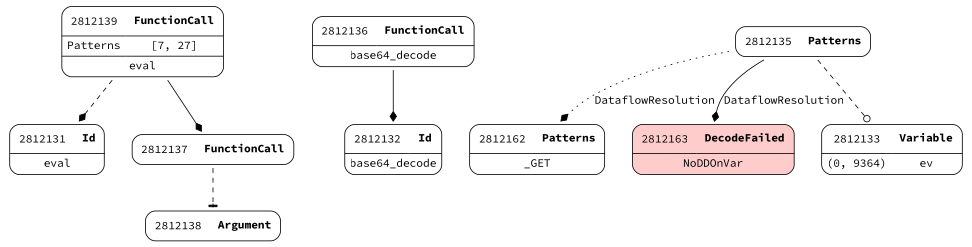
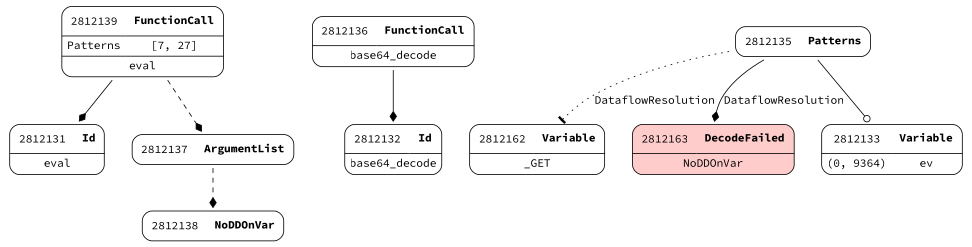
  digraph {
    fontname="Source Code Pro"
    node [fontname="Source Code Pro" shape=none]
    edge [arrowhead=diamond fontname="Source Code Pro" style=solid weight=2]
-   n1 [label=<<TABLE border='1' cellspacing='0' cellpadding='10' style='rounded' ><TR><TD border='0'>2812138</TD><TD border='0'><B>Argument</B></TD></TR></TABLE>>]
+   n1 [label=<<TABLE border='1' cellspacing='0' cellpadding='10' style='rounded' ><TR><TD border='0'>2812138</TD><TD border='0'><B>NoDDOnVar</B></TD></TR></TABLE>>]
    n2 [label=<<TABLE border='1' cellspacing='0' cellpadding='10' style='rounded' ><TR><TD border='0'>2812136</TD><TD border='0'><B>FunctionCall</B></TD></TR><HR/><TR><TD border='0' cellpadding='5' colspan='2'>base64_decode</TD></TR></TABLE>>]
    n3 [label=<<TABLE border='1' cellspacing='0' cellpadding='10' style='rounded' ><TR><TD border='0'>2812132</TD><TD border='0'><B>Id</B></TD></TR><HR/><TR><TD border='0' cellpadding='5' colspan='2'>base64_decode</TD></TR></TABLE>>]
    n4 [label=<<TABLE border='1' cellspacing='0' cellpadding='10' style='rounded' ><TR><TD border='0'>2812139</TD><TD border='0'><B>FunctionCall</B></TD></TR><HR/><TR><TD border='0' cellpadding='5'>Patterns</TD><TD border='0' cellpadding='5'>[7, 27]</TD></TR><HR/><TR><TD border='0' cellpadding='5' colspan='2'>eval</TD></TR></TABLE>>]
    n5 [label=<<TABLE border='1' cellspacing='0' cellpadding='10' style='rounded' ><TR><TD border='0'>2812131</TD><TD border='0'><B>Id</B></TD></TR><HR/><TR><TD border='0' cellpadding='5' colspan='2'>eval</TD></TR></TABLE>>]
-   n6 [label=<<TABLE border='1' cellspacing='0' cellpadding='10' style='rounded' ><TR><TD border='0'>2812137</TD><TD border='0'><B>FunctionCall</B></TD></TR></TABLE>>]
+   n6 [label=<<TABLE border='1' cellspacing='0' cellpadding='10' style='rounded' ><TR><TD border='0'>2812137</TD><TD border='0'><B>ArgumentList</B></TD></TR></TABLE>>]
    n7 [label=<<TABLE border='1' cellspacing='0' cellpadding='10' style='rounded' ><TR><TD border='0'>2812135</TD><TD border='0'><B>Patterns</B></TD></TR></TABLE>>]
-   n8 [label=<<TABLE border='1' cellspacing='0' cellpadding='10' style='rounded' ><TR><TD border='0'>2812162</TD><TD border='0'><B>Patterns</B></TD></TR><HR/><TR><TD border='0' cellpadding='5' colspan='2'>_GET</TD></TR></TABLE>>]
+   n8 [label=<<TABLE border='1' cellspacing='0' cellpadding='10' style='rounded' ><TR><TD border='0'>2812162</TD><TD border='0'><B>Variable</B></TD></TR><HR/><TR><TD border='0' cellpadding='5' colspan='2'>_GET</TD></TR></TABLE>>]
    n9 [label=<<TABLE border='1' cellspacing='0' cellpadding='10' style='rounded' bgcolor='#FFCCCC' ><TR><TD border='0'>2812163</TD><TD border='0'><B>DecodeFailed</B></TD></TR><HR/><TR><TD border='0' cellpadding='5' colspan='2'>NoDDOnVar</TD></TR></TABLE>>]
    n10 [label=<<TABLE border='1' cellspacing='0' cellpadding='10' style='rounded' ><TR><TD border='0'>2812133</TD><TD border='0'><B>Variable</B></TD></TR><HR/><TR><TD border='0' cellpadding='5'>(0, 9364)</TD><TD border='0' cellpadding='5'>ev</TD></TR></TABLE>>]
    n2 -> n3
-   n4 -> n5 [style=dashed]
-   n4 -> n6
-   n6 -> n1 [arrowhead=tee style=dashed]
-   n7 -> n8 [label=DataflowResolution style=dotted weight=""]
+   n4 -> n5
+   n4 -> n6 [style=dashed]
+   n6 -> n1 [style=dashed]
+   n7 -> n8 [arrowhead=tee label=DataflowResolution style=dotted weight=""]
    n7 -> n9 [label=DataflowResolution weight=""]
-   n7 -> n10 [arrowhead=odot style=dashed]
+   n7 -> n10 [arrowhead=odot]
  }
